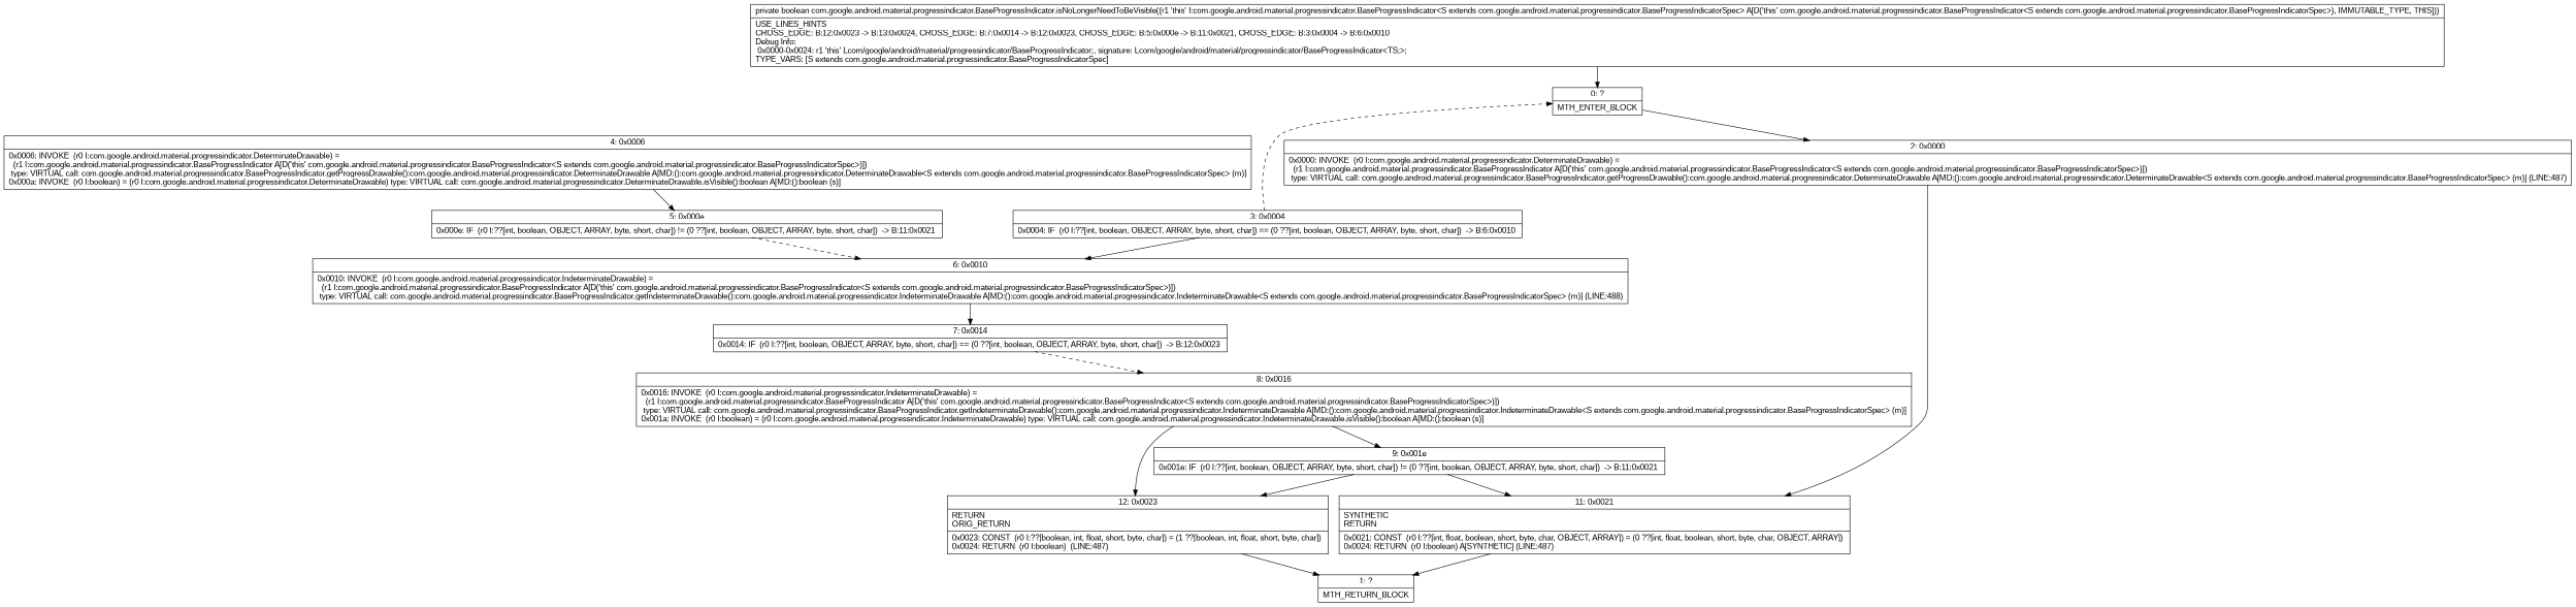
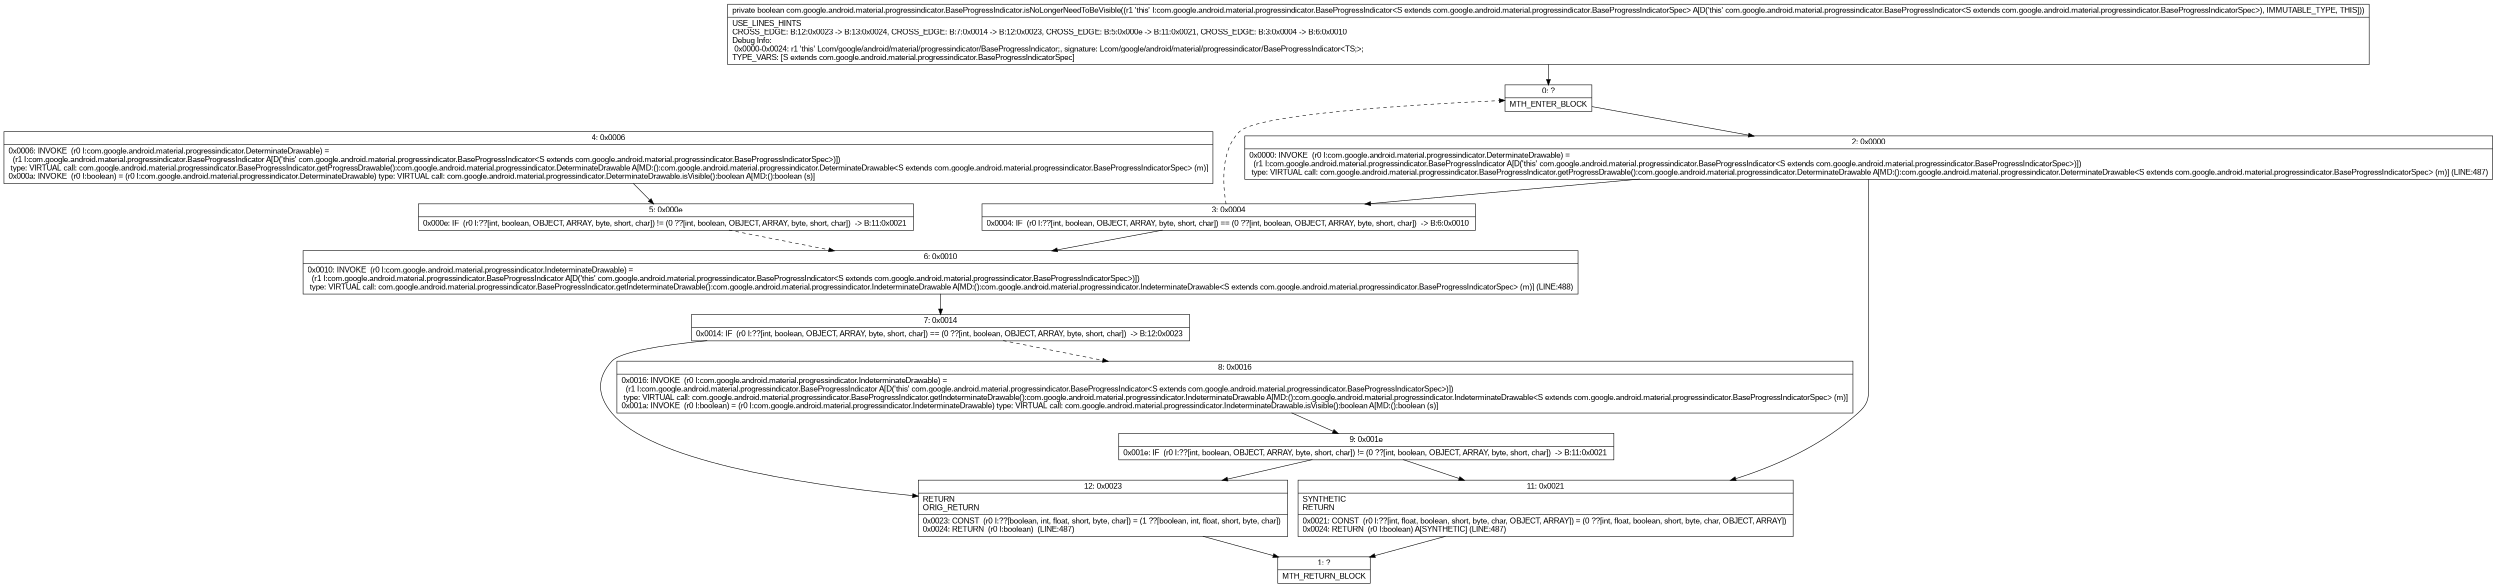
  digraph {
    fontname="Liberation Sans"
    node [fontname="Liberation Sans" shape=record]
    edge [fontname="Liberation Sans"]
    n1 [label="{0\:\ ?|MTH_ENTER_BLOCK\l}"]
    n2 [label="{2\:\ 0x0000|0x0000: INVOKE  (r0 I:com.google.android.material.progressindicator.DeterminateDrawable) = \l  (r1 I:com.google.android.material.progressindicator.BaseProgressIndicator A[D('this' com.google.android.material.progressindicator.BaseProgressIndicator\<S extends com.google.android.material.progressindicator.BaseProgressIndicatorSpec\>)])\l type: VIRTUAL call: com.google.android.material.progressindicator.BaseProgressIndicator.getProgressDrawable():com.google.android.material.progressindicator.DeterminateDrawable A[MD:():com.google.android.material.progressindicator.DeterminateDrawable\<S extends com.google.android.material.progressindicator.BaseProgressIndicatorSpec\> (m)] (LINE:487)\l}"]
    n3 [label="{3\:\ 0x0004|0x0004: IF  (r0 I:??[int, boolean, OBJECT, ARRAY, byte, short, char]) == (0 ??[int, boolean, OBJECT, ARRAY, byte, short, char])  \-\> B:6:0x0010 \l}"]
    n4 [label="{11\:\ 0x0021|SYNTHETIC\lRETURN\l|0x0021: CONST  (r0 I:??[int, float, boolean, short, byte, char, OBJECT, ARRAY]) = (0 ??[int, float, boolean, short, byte, char, OBJECT, ARRAY]) \l0x0024: RETURN  (r0 I:boolean) A[SYNTHETIC] (LINE:487)\l}"]
    n5 [label="{6\:\ 0x0010|0x0010: INVOKE  (r0 I:com.google.android.material.progressindicator.IndeterminateDrawable) = \l  (r1 I:com.google.android.material.progressindicator.BaseProgressIndicator A[D('this' com.google.android.material.progressindicator.BaseProgressIndicator\<S extends com.google.android.material.progressindicator.BaseProgressIndicatorSpec\>)])\l type: VIRTUAL call: com.google.android.material.progressindicator.BaseProgressIndicator.getIndeterminateDrawable():com.google.android.material.progressindicator.IndeterminateDrawable A[MD:():com.google.android.material.progressindicator.IndeterminateDrawable\<S extends com.google.android.material.progressindicator.BaseProgressIndicatorSpec\> (m)] (LINE:488)\l}"]
    n6 [label="{4\:\ 0x0006|0x0006: INVOKE  (r0 I:com.google.android.material.progressindicator.DeterminateDrawable) = \l  (r1 I:com.google.android.material.progressindicator.BaseProgressIndicator A[D('this' com.google.android.material.progressindicator.BaseProgressIndicator\<S extends com.google.android.material.progressindicator.BaseProgressIndicatorSpec\>)])\l type: VIRTUAL call: com.google.android.material.progressindicator.BaseProgressIndicator.getProgressDrawable():com.google.android.material.progressindicator.DeterminateDrawable A[MD:():com.google.android.material.progressindicator.DeterminateDrawable\<S extends com.google.android.material.progressindicator.BaseProgressIndicatorSpec\> (m)]\l0x000a: INVOKE  (r0 I:boolean) = (r0 I:com.google.android.material.progressindicator.DeterminateDrawable) type: VIRTUAL call: com.google.android.material.progressindicator.DeterminateDrawable.isVisible():boolean A[MD:():boolean (s)]\l}"]
    n7 [label="{5\:\ 0x000e|0x000e: IF  (r0 I:??[int, boolean, OBJECT, ARRAY, byte, short, char]) != (0 ??[int, boolean, OBJECT, ARRAY, byte, short, char])  \-\> B:11:0x0021 \l}"]
    n8 [label="{7\:\ 0x0014|0x0014: IF  (r0 I:??[int, boolean, OBJECT, ARRAY, byte, short, char]) == (0 ??[int, boolean, OBJECT, ARRAY, byte, short, char])  \-\> B:12:0x0023 \l}"]
    n9 [label="{1\:\ ?|MTH_RETURN_BLOCK\l}"]
    n10 [label="{8\:\ 0x0016|0x0016: INVOKE  (r0 I:com.google.android.material.progressindicator.IndeterminateDrawable) = \l  (r1 I:com.google.android.material.progressindicator.BaseProgressIndicator A[D('this' com.google.android.material.progressindicator.BaseProgressIndicator\<S extends com.google.android.material.progressindicator.BaseProgressIndicatorSpec\>)])\l type: VIRTUAL call: com.google.android.material.progressindicator.BaseProgressIndicator.getIndeterminateDrawable():com.google.android.material.progressindicator.IndeterminateDrawable A[MD:():com.google.android.material.progressindicator.IndeterminateDrawable\<S extends com.google.android.material.progressindicator.BaseProgressIndicatorSpec\> (m)]\l0x001a: INVOKE  (r0 I:boolean) = (r0 I:com.google.android.material.progressindicator.IndeterminateDrawable) type: VIRTUAL call: com.google.android.material.progressindicator.IndeterminateDrawable.isVisible():boolean A[MD:():boolean (s)]\l}"]
    n11 [label="{12\:\ 0x0023|RETURN\lORIG_RETURN\l|0x0023: CONST  (r0 I:??[boolean, int, float, short, byte, char]) = (1 ??[boolean, int, float, short, byte, char]) \l0x0024: RETURN  (r0 I:boolean)  (LINE:487)\l}"]
    n12 [label="{9\:\ 0x001e|0x001e: IF  (r0 I:??[int, boolean, OBJECT, ARRAY, byte, short, char]) != (0 ??[int, boolean, OBJECT, ARRAY, byte, short, char])  \-\> B:11:0x0021 \l}"]
    n13 [label="{private boolean com.google.android.material.progressindicator.BaseProgressIndicator.isNoLongerNeedToBeVisible((r1 'this' I:com.google.android.material.progressindicator.BaseProgressIndicator\<S extends com.google.android.material.progressindicator.BaseProgressIndicatorSpec\> A[D('this' com.google.android.material.progressindicator.BaseProgressIndicator\<S extends com.google.android.material.progressindicator.BaseProgressIndicatorSpec\>), IMMUTABLE_TYPE, THIS]))  | USE_LINES_HINTS\lCROSS_EDGE: B:12:0x0023 \-\> B:13:0x0024, CROSS_EDGE: B:7:0x0014 \-\> B:12:0x0023, CROSS_EDGE: B:5:0x000e \-\> B:11:0x0021, CROSS_EDGE: B:3:0x0004 \-\> B:6:0x0010\lDebug Info:\l  0x0000\-0x0024: r1 'this' Lcom\/google\/android\/material\/progressindicator\/BaseProgressIndicator;, signature: Lcom\/google\/android\/material\/progressindicator\/BaseProgressIndicator\<TS;\>;\lTYPE_VARS: [S extends com.google.android.material.progressindicator.BaseProgressIndicatorSpec]\l}"]
    n1 -> n2
+   n2 -> n3
    n2 -> n4
    n3 -> n1 [style=dashed]
    n3 -> n5
    n4 -> n9
    n5 -> n8
    n6 -> n7
    n7 -> n5 [style=dashed]
    n8 -> n10 [style=dashed]
-   n10 -> n11
+   n8 -> n11
    n10 -> n12
    n11 -> n9
    n12 -> n4
    n12 -> n11 [style=solid]
    n13 -> n1
  }
